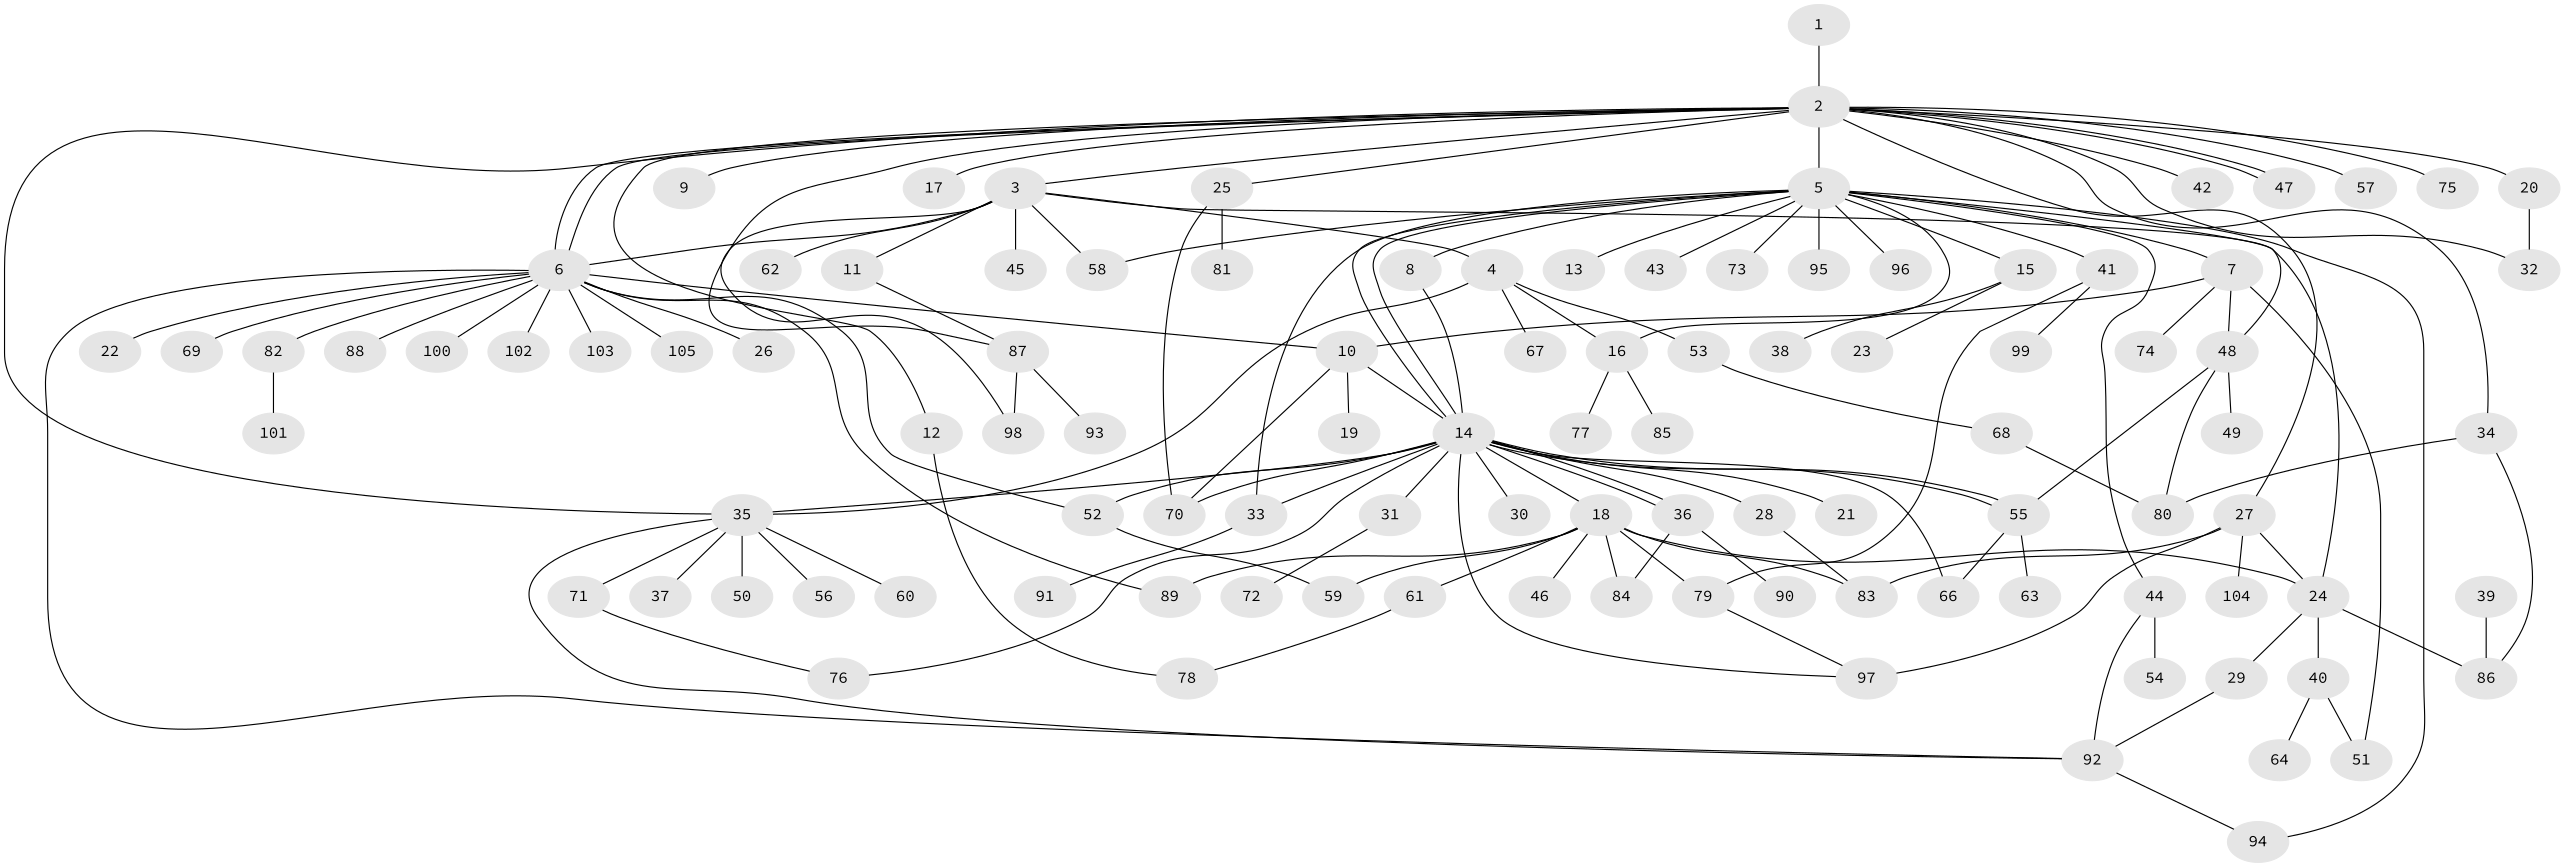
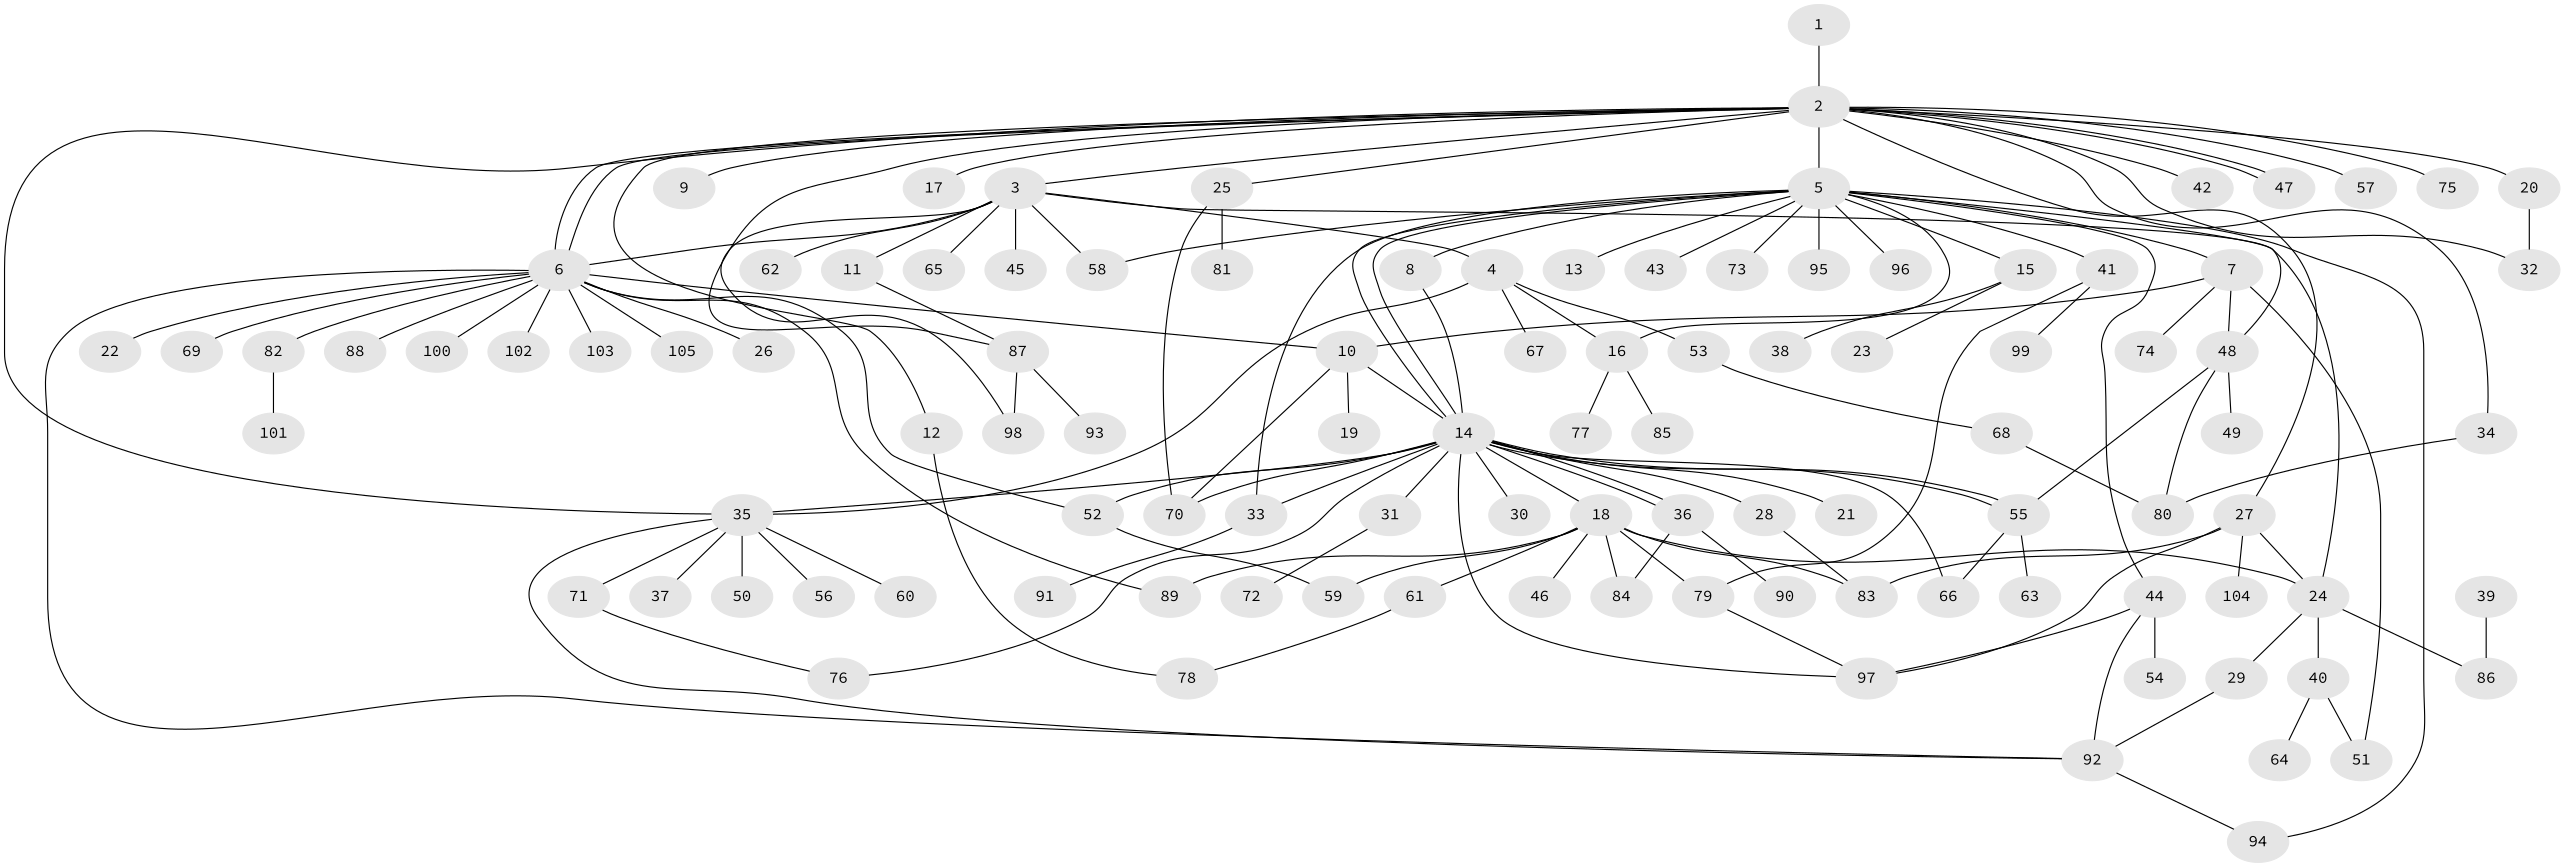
  graph {
    fontname="Source Code Pro"
    node [color=gray90 fontname="Source Code Pro" style=filled]
    edge [fontname="Source Code Pro"]
    1
    2
    3
    5
    6
    9
    12
    17
    20
    25
    27
    32
    34
    35
    42
    47
    57
    75
    87
    4
    11
    24
    45
    58
    62
+   65
    98
    8
    16
    7
    13
    14
    15
    41
    43
    44
    48
    73
    94
    95
    96
    33
    10
    22
    26
    52
    69
    82
    88
    89
    92
    100
    102
    103
    105
    78
    81
    70
    97
    83
    104
    86
    80
    37
    50
    56
    60
    71
    93
    53
    67
    29
    40
    77
    85
    68
    51
    74
    18
    21
    28
    30
    31
    36
    55
    66
    76
    23
    38
    39
    79
    99
    54
    49
    19
    59
    101
    46
    61
    84
    72
    91
    90
    63
    64
    1 -- 2
    2 -- 3
    2 -- 5
    2 -- 6
    2 -- 6
    2 -- 9
    2 -- 12
    2 -- 17
    2 -- 20
    2 -- 25
    2 -- 27
    2 -- 32
    2 -- 34
    2 -- 35
    2 -- 42
    2 -- 47
    2 -- 47
    2 -- 57
    2 -- 75
    2 -- 87
    3 -- 6
    3 -- 4
    3 -- 11
    3 -- 24
    3 -- 45
    3 -- 58
    3 -- 62
+   3 -- 65
    3 -- 98
    5 -- 58
    5 -- 8
    5 -- 16
    5 -- 7
    5 -- 13
    5 -- 14
    5 -- 14
    5 -- 15
    5 -- 41
    5 -- 43
    5 -- 44
    5 -- 48
    5 -- 73
    5 -- 94
    5 -- 95
    5 -- 96
    5 -- 33
    6 -- 10
    6 -- 22
    6 -- 26
    6 -- 52
    6 -- 69
    6 -- 82
    6 -- 88
    6 -- 89
    6 -- 92
    6 -- 100
    6 -- 102
    6 -- 103
    6 -- 105
    12 -- 78
    20 -- 32
    25 -- 81
    25 -- 70
    27 -- 24
    27 -- 97
    27 -- 83
    27 -- 104
-   34 -- 86
    34 -- 80
    35 -- 92
    35 -- 37
    35 -- 50
    35 -- 56
    35 -- 60
    35 -- 71
    87 -- 98
    87 -- 93
    4 -- 35
    4 -- 16
    4 -- 53
    4 -- 67
    11 -- 87
    24 -- 86
    24 -- 29
    24 -- 40
    8 -- 14
    16 -- 77
    16 -- 85
    7 -- 48
    7 -- 10
    7 -- 51
    7 -- 74
    14 -- 35
    14 -- 33
    14 -- 52
    14 -- 70
    14 -- 97
    14 -- 18
    14 -- 21
    14 -- 28
    14 -- 30
    14 -- 31
    14 -- 36
    14 -- 36
    14 -- 55
    14 -- 55
    14 -- 66
    14 -- 76
    15 -- 23
    15 -- 38
    41 -- 79
    41 -- 99
    44 -- 92
+   44 -- 97
    44 -- 54
    48 -- 80
    48 -- 55
    48 -- 49
    33 -- 91
    10 -- 14
    10 -- 70
    10 -- 19
    52 -- 59
    82 -- 101
    92 -- 94
    71 -- 76
    53 -- 68
    29 -- 92
    40 -- 51
    40 -- 64
    68 -- 80
    18 -- 24
    18 -- 89
    18 -- 83
    18 -- 79
    18 -- 59
    18 -- 46
    18 -- 61
    18 -- 84
    28 -- 83
    31 -- 72
    36 -- 84
    36 -- 90
    55 -- 66
    55 -- 63
    39 -- 86
    79 -- 97
    61 -- 78
  }
